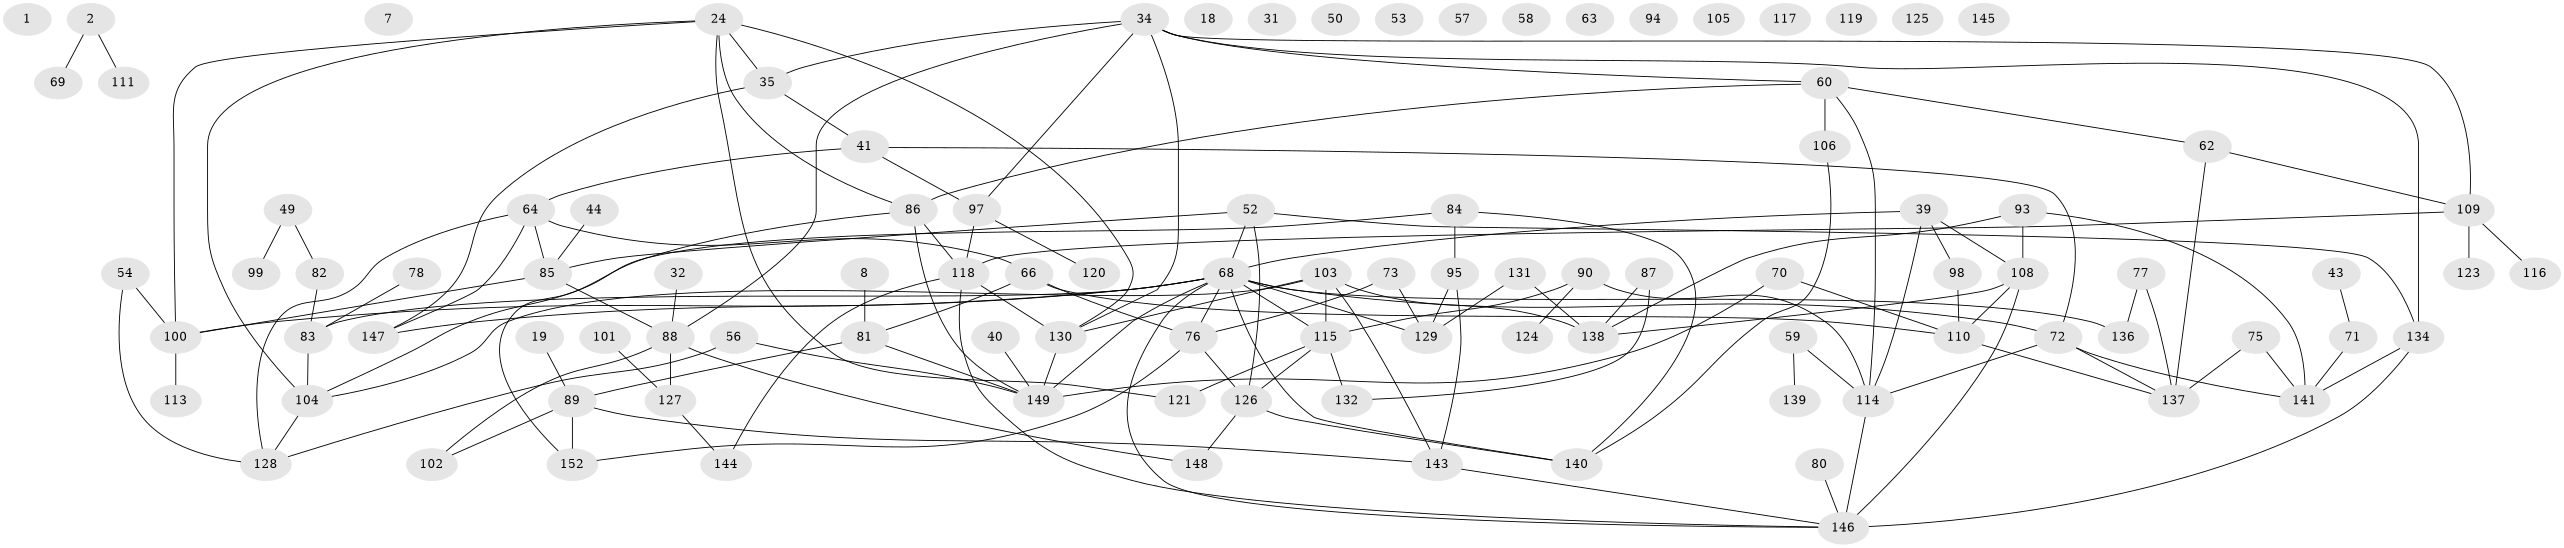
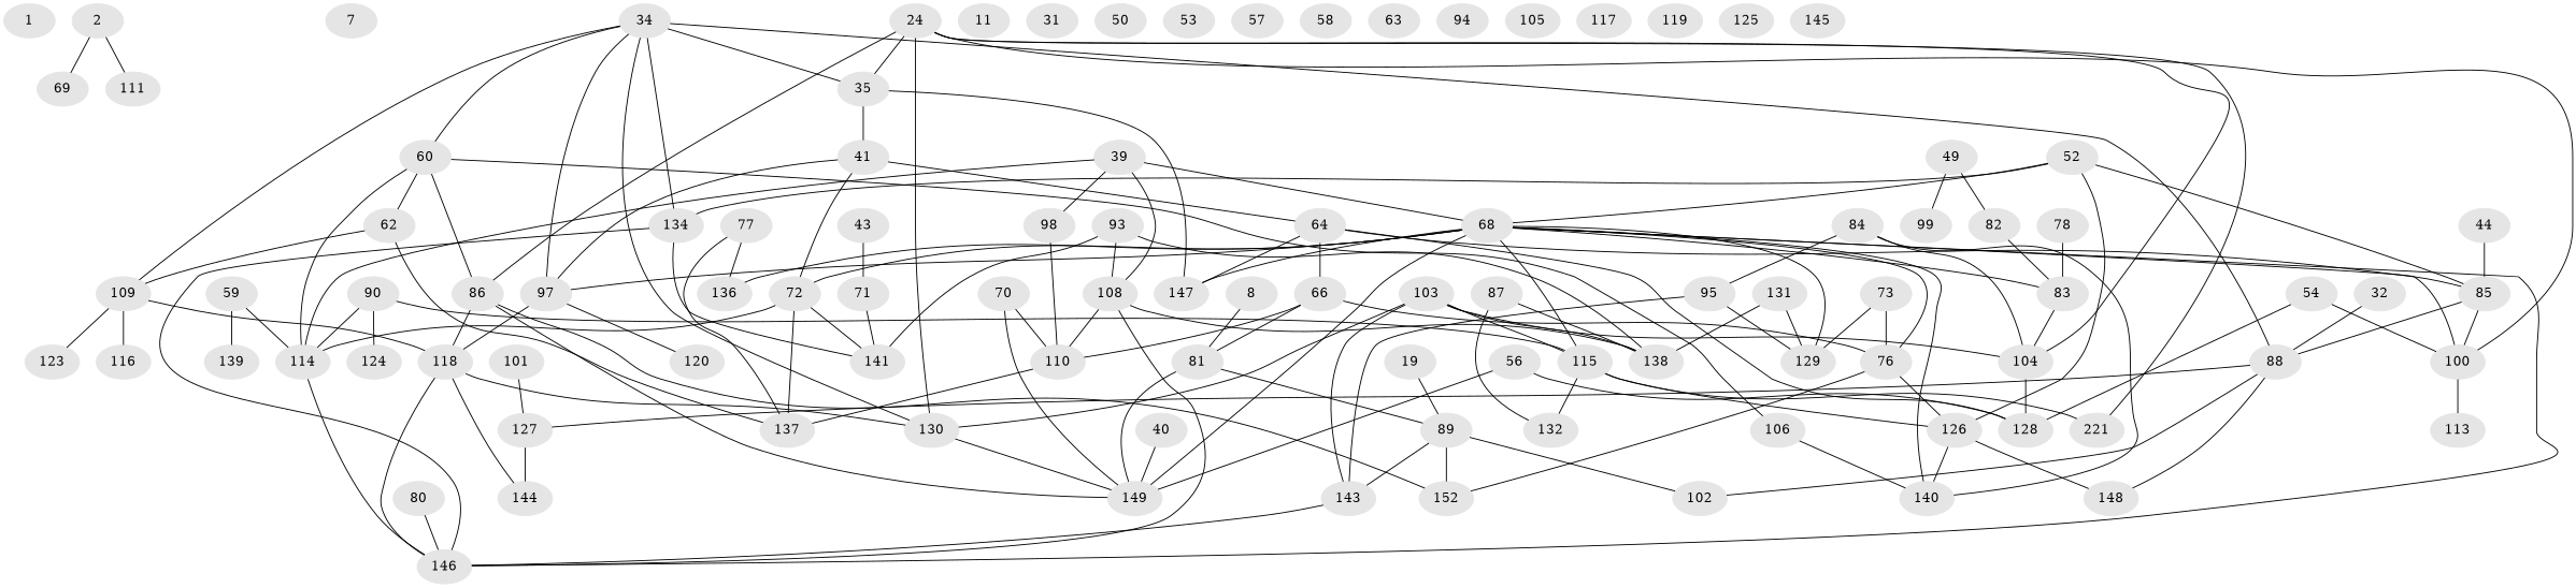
  graph {
    node [color=gray90 style=filled]
    1
    2
    69
    111
    7
    81 [super="+47"]
    89 [super="+74"]
    149 [super="+135"]
    8
-   18
+   18 [label=11]
    n11 [label=152]
    102 [super="+36"]
    143 [super="+5"]
    19
    24 [super="+22"]
    35
    86 [super="+38"]
    100
    104 [super="+37"]
-   121
+   121 [label=221]
    130 [super="+23+51"]
    41 [super="+14"]
    147
    118 [super="+107"]
    113
    128
    31
    88 [super="+27"]
    127
    148
    32
    34 [super="+3+13"]
    60 [super="+16"]
    97 [super="+96"]
    109
    134 [super="+45"]
    114 [super="+91"]
    62
    106
    120
    116
    123
    146 [super="+46+133"]
    141 [super="+9"]
    64 [super="+42"]
    72
    68 [super="+65+55"]
    76
    83
    115 [super="+112"]
    129
    136
    140
    39
    98
    108 [super="+61"]
    110 [super="+30+25+33"]
    138 [super="+79"]
    40
    85 [super="+4"]
    66
    137
    43
    71
    44
    49
    82
    99
    50
    52 [super="+28"]
    126 [super="+12+48"]
    53
    54
    56
    57
    58
    59
    139
    63
    132
    70
    73
-   75 [super="+15"]
    77
    78
    80
    84
    95
    144
    87
    90
    124
    93
    94
    101
    103
    105
    117
    119
    125
    131
    145
    2 -- 69
    2 -- 111
    81 -- 89
    81 -- 149 [weight=2]
    89 -- n11
    89 -- 102
    89 -- 143
    8 -- 81
    143 -- 146
    19 -- 89
    24 -- 35 [weight=2]
    24 -- 86
    24 -- 100
    24 -- 104
    24 -- 121
    24 -- 130
    35 -- 41 [weight=2]
    35 -- 147
    86 -- 149
    86 -- n11
    86 -- 118 [weight=2]
    100 -- 113
    104 -- 128
    130 -- 149
    41 -- 97
    41 -- 64
    41 -- 72
    118 -- 130
    118 -- 146
    118 -- 144
    88 -- 102
    88 -- 127
    88 -- 148
    127 -- 144
    32 -- 88
    34 -- 35
    34 -- 130
    34 -- 88 [weight=2]
    34 -- 60
    34 -- 97
    34 -- 109
    34 -- 134
    60 -- 86
    60 -- 114
    60 -- 62
    60 -- 106
    97 -- 118 [weight=2]
    97 -- 120
    109 -- 118
    109 -- 116
    109 -- 123
    134 -- 146
    134 -- 141
    114 -- 146 [weight=2]
    62 -- 109
    62 -- 137
    106 -- 140
    64 -- 147
    64 -- 128
    64 -- 85
    64 -- 66
    72 -- 114
    72 -- 141
    72 -- 137
    68 -- 149 [weight=3]
    68 -- 100
    68 -- 147
+   68 -- 97
    68 -- 146
    68 -- 72
    68 -- 76
    68 -- 83
    68 -- 115 [weight=2]
    68 -- 129
    68 -- 136
    68 -- 140
    76 -- n11
    76 -- 126
    83 -- 104
    115 -- 121
    115 -- 126
    115 -- 132
    39 -- 114 [weight=2]
    39 -- 68 [weight=2]
    39 -- 98
    39 -- 108
    98 -- 110
    108 -- 146
    108 -- 110
    108 -- 138
    110 -- 137
    40 -- 149
    85 -- 100
    85 -- 88
    66 -- 81
    66 -- 76
    66 -- 110
    43 -- 71
    71 -- 141
    44 -- 85
    49 -- 82
    49 -- 99
    82 -- 83
    52 -- 134
    52 -- 68
    52 -- 85
    52 -- 126
    126 -- 148
    126 -- 140
    54 -- 100
    54 -- 128
    56 -- 149
    56 -- 128
    59 -- 114
    59 -- 139
    70 -- 149
    70 -- 110
    73 -- 76
    73 -- 129
-   75 -- 141
-   75 -- 137
    77 -- 136
    77 -- 137
    78 -- 83
    80 -- 146
    84 -- 104
    84 -- 140
    84 -- 95
    95 -- 143
    95 -- 129
    87 -- 138
    87 -- 132
    90 -- 114 [weight=2]
    90 -- 115
    90 -- 124
    93 -- 141
    93 -- 108
    93 -- 138
    101 -- 127
    103 -- 143
    103 -- 104
    103 -- 130
    103 -- 115
    103 -- 138
    131 -- 129
    131 -- 138
  }
